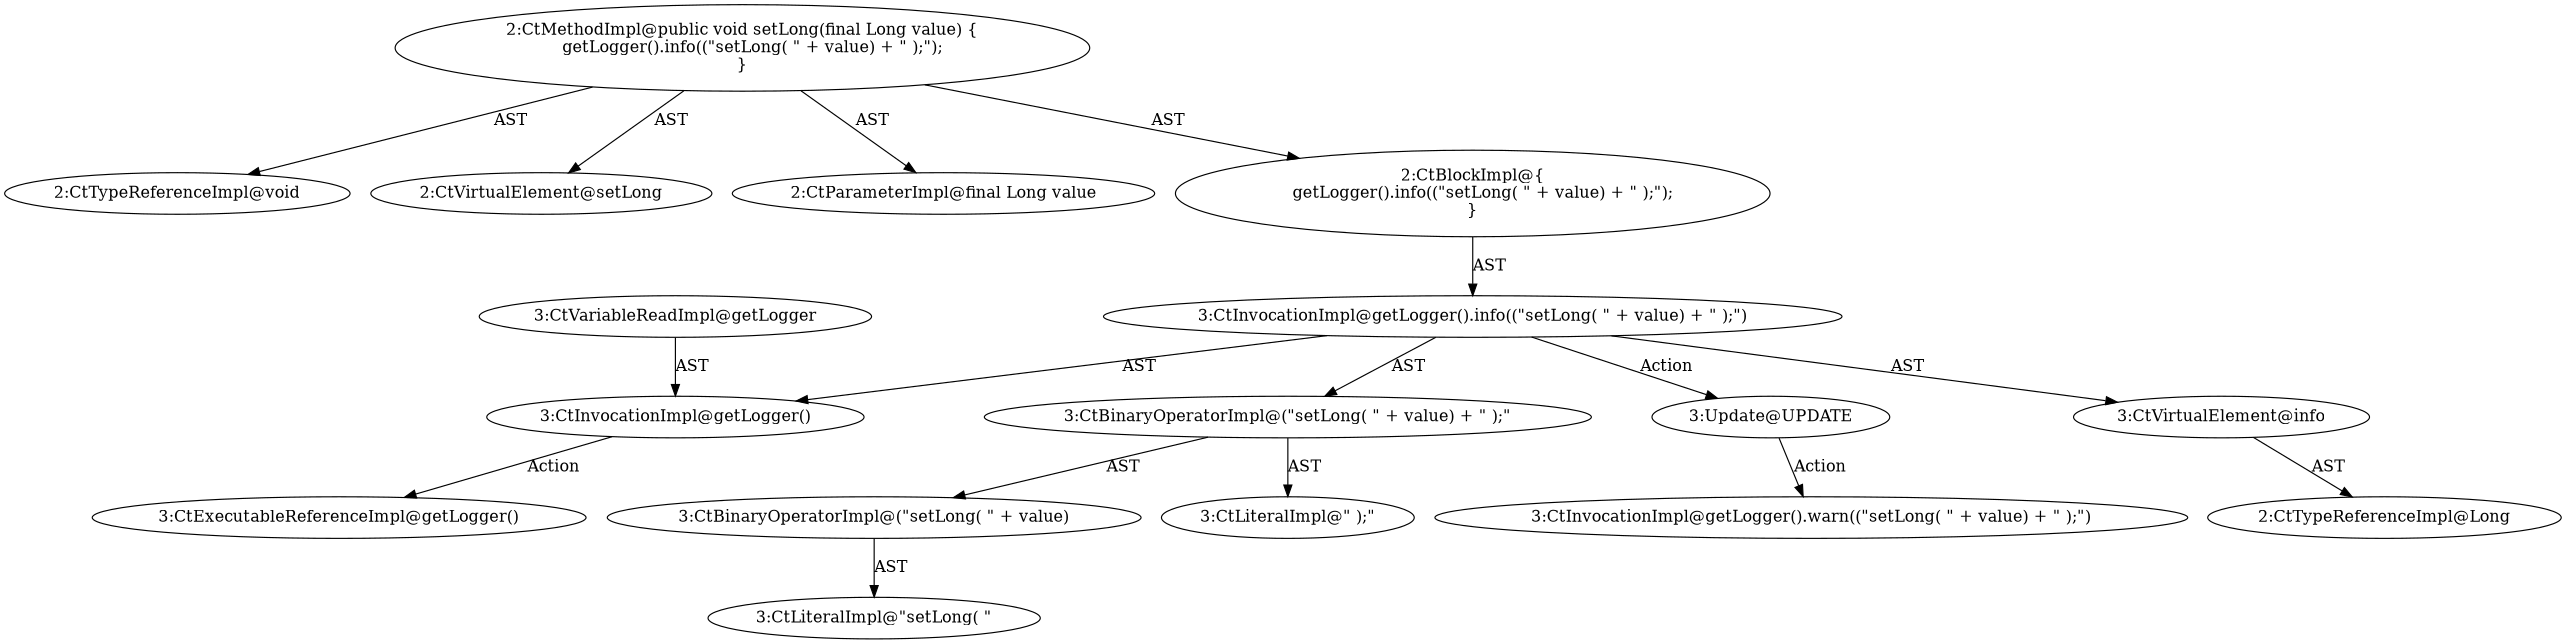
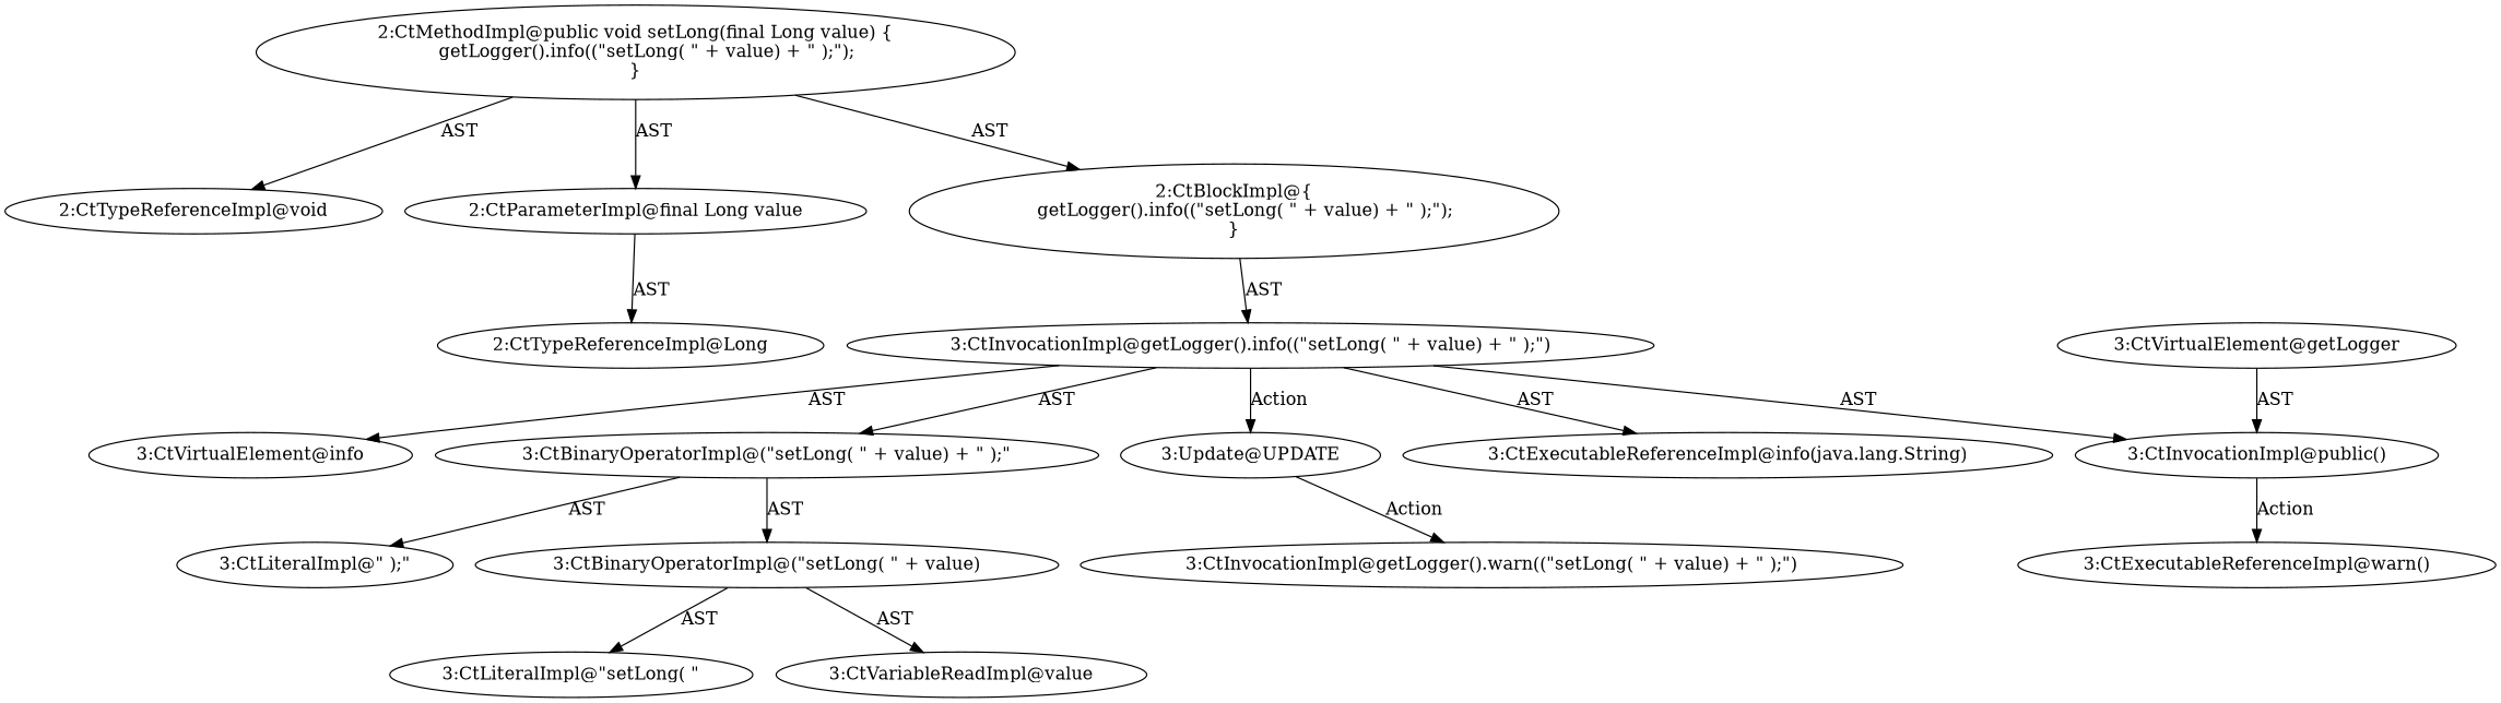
  digraph {
    fontname="DejaVu Serif"
    node [fontname="DejaVu Serif" shape=ellipse]
    edge [fontname="DejaVu Serif"]
    n1 [label="2:CtTypeReferenceImpl@void"]
-   n2 [label="2:CtVirtualElement@setLong"]
    n3 [label="2:CtParameterImpl@final Long value"]
    n4 [label="2:CtTypeReferenceImpl@Long"]
+   n5 [label="3:CtExecutableReferenceImpl@info(java.lang.String)"]
    n6 [label="3:CtVirtualElement@info"]
-   n7 [label="3:CtExecutableReferenceImpl@getLogger()"]
-   n8 [label="3:CtVariableReadImpl@getLogger"]
-   n9 [label="3:CtInvocationImpl@getLogger()"]
+   n7 [label="3:CtExecutableReferenceImpl@warn()"]
+   n8 [label="3:CtVirtualElement@getLogger"]
+   n9 [label="3:CtInvocationImpl@public()"]
    n10 [label="3:CtLiteralImpl@\"setLong( \""]
+   n11 [label="3:CtVariableReadImpl@value"]
    n12 [label="3:CtBinaryOperatorImpl@(\"setLong( \" + value)"]
    n13 [label="3:CtLiteralImpl@\" );\""]
    n14 [label="3:CtBinaryOperatorImpl@(\"setLong( \" + value) + \" );\""]
    n15 [label="3:CtInvocationImpl@getLogger().info((\"setLong( \" + value) + \" );\")"]
    n16 [label="3:Update@UPDATE"]
    n17 [label="3:CtInvocationImpl@getLogger().warn((\"setLong( \" + value) + \" );\")"]
    n18 [label="2:CtBlockImpl@\{\n    getLogger().info((\"setLong( \" + value) + \" );\");\n\}"]
    n19 [label="2:CtMethodImpl@public void setLong(final Long value) \{\n    getLogger().info((\"setLong( \" + value) + \" );\");\n\}"]
-   n6 -> n4 [label=AST]
+   n3 -> n4 [label=AST]
    n8 -> n9 [label=AST]
    n9 -> n7 [label=Action]
    n12 -> n10 [label=AST]
+   n12 -> n11 [label=AST]
    n14 -> n12 [label=AST]
    n14 -> n13 [label=AST]
+   n15 -> n5 [label=AST]
    n15 -> n6 [label=AST]
    n15 -> n9 [label=AST]
    n15 -> n14 [label=AST]
    n15 -> n16 [label=Action]
    n16 -> n17 [label=Action]
    n18 -> n15 [label=AST]
    n19 -> n1 [label=AST]
-   n19 -> n2 [label=AST]
    n19 -> n3 [label=AST]
    n19 -> n18 [label=AST]
  }
